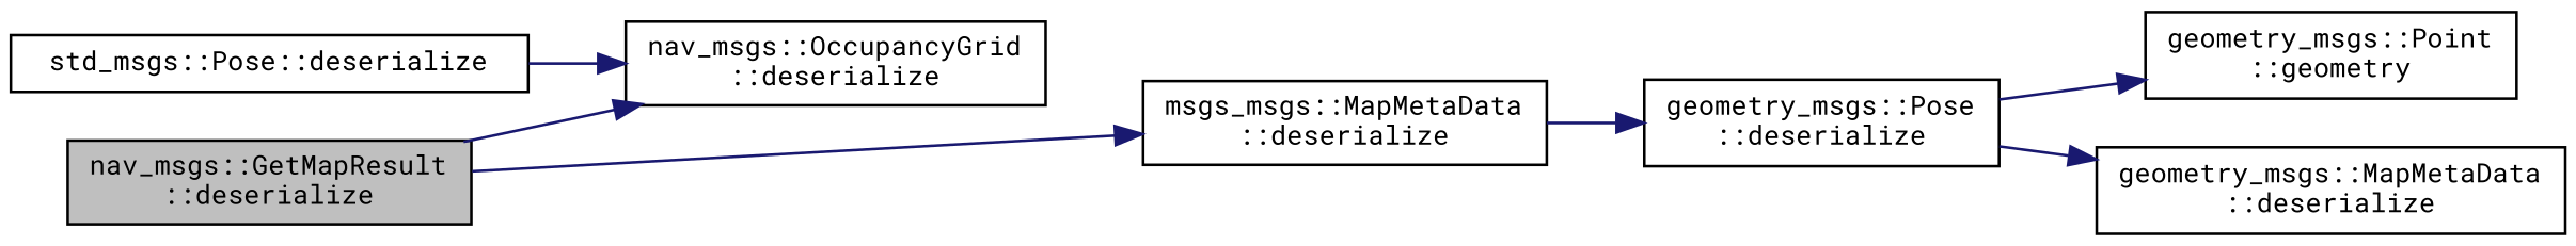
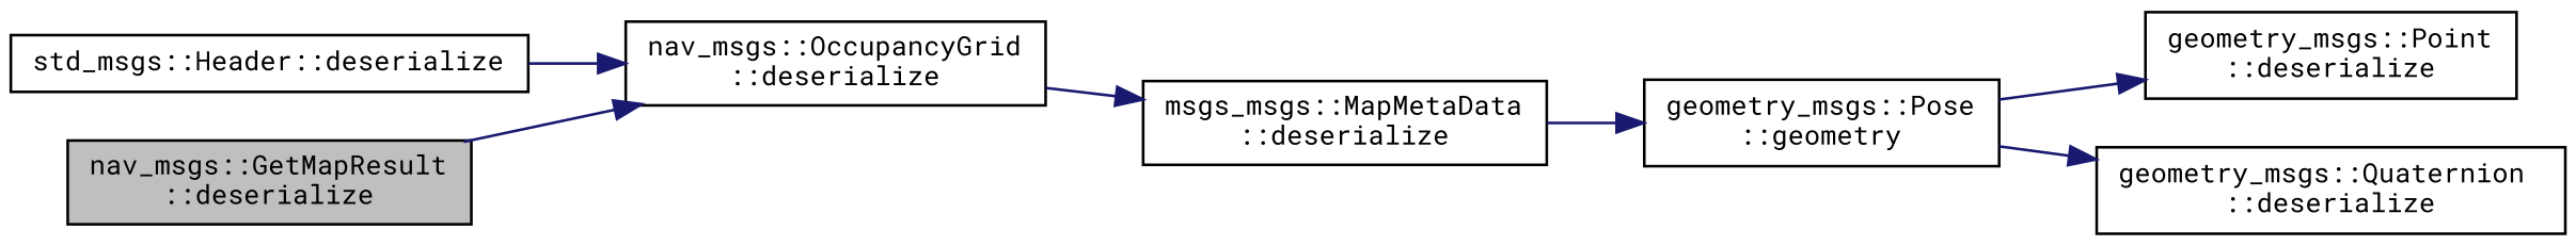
  digraph {
    fontname="Roboto Mono"
    rankdir=LR
    node [color=black fillcolor=white fontname="Roboto Mono" fontsize=10 shape=record style=filled]
    edge [color=midnightblue fontname="Roboto Mono" fontsize=10 labelfontname=Helvetica labelfontsize=10 style=solid]
    n1 [fillcolor=grey75 fontcolor=black height=0.2 label="nav_msgs::GetMapResult\l::deserialize" width=0.4]
    n2 [height=0.2 label="nav_msgs::OccupancyGrid\l::deserialize" width=0.4]
    n3 [height=0.2 label="msgs_msgs::MapMetaData\l::deserialize" width=0.4]
-   n4 [height=0.2 label="std_msgs::Pose::deserialize" width=0.4]
-   n5 [height=0.2 label="geometry_msgs::Pose\l::deserialize" width=0.4]
-   n6 [height=0.2 label="geometry_msgs::Point\l::geometry" width=0.4]
-   n7 [height=0.2 label="geometry_msgs::MapMetaData\l::deserialize" width=0.4]
+   n4 [height=0.2 label="std_msgs::Header::deserialize" width=0.4]
+   n5 [height=0.2 label="geometry_msgs::Pose\l::geometry" width=0.4]
+   n6 [height=0.2 label="geometry_msgs::Point\l::deserialize" width=0.4]
+   n7 [height=0.2 label="geometry_msgs::Quaternion\l::deserialize" width=0.4]
    n1 -> n2
-   n1 -> n3
+   n2 -> n3
    n3 -> n5
    n4 -> n2
    n5 -> n6
    n5 -> n7
  }
